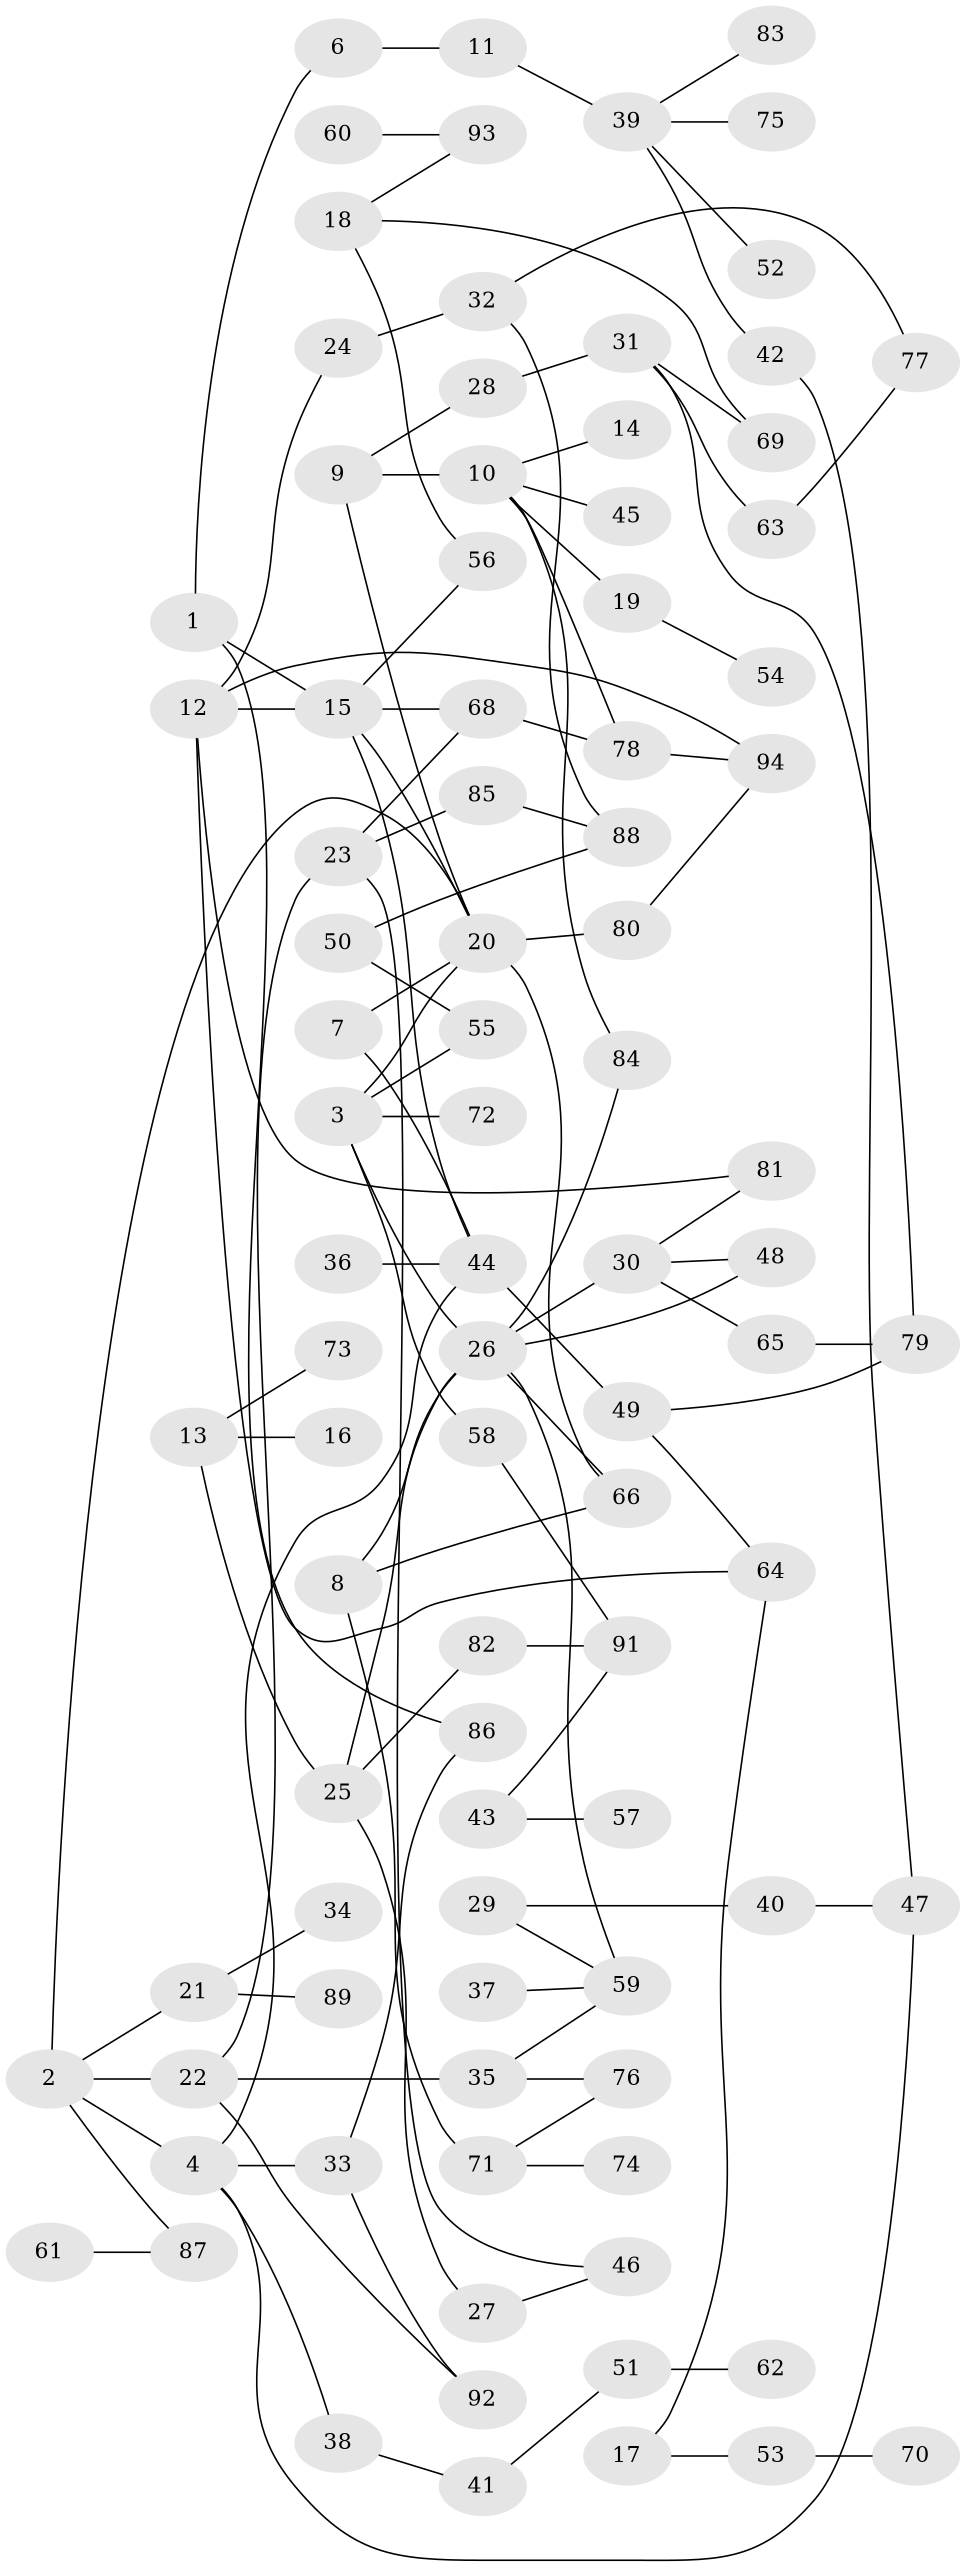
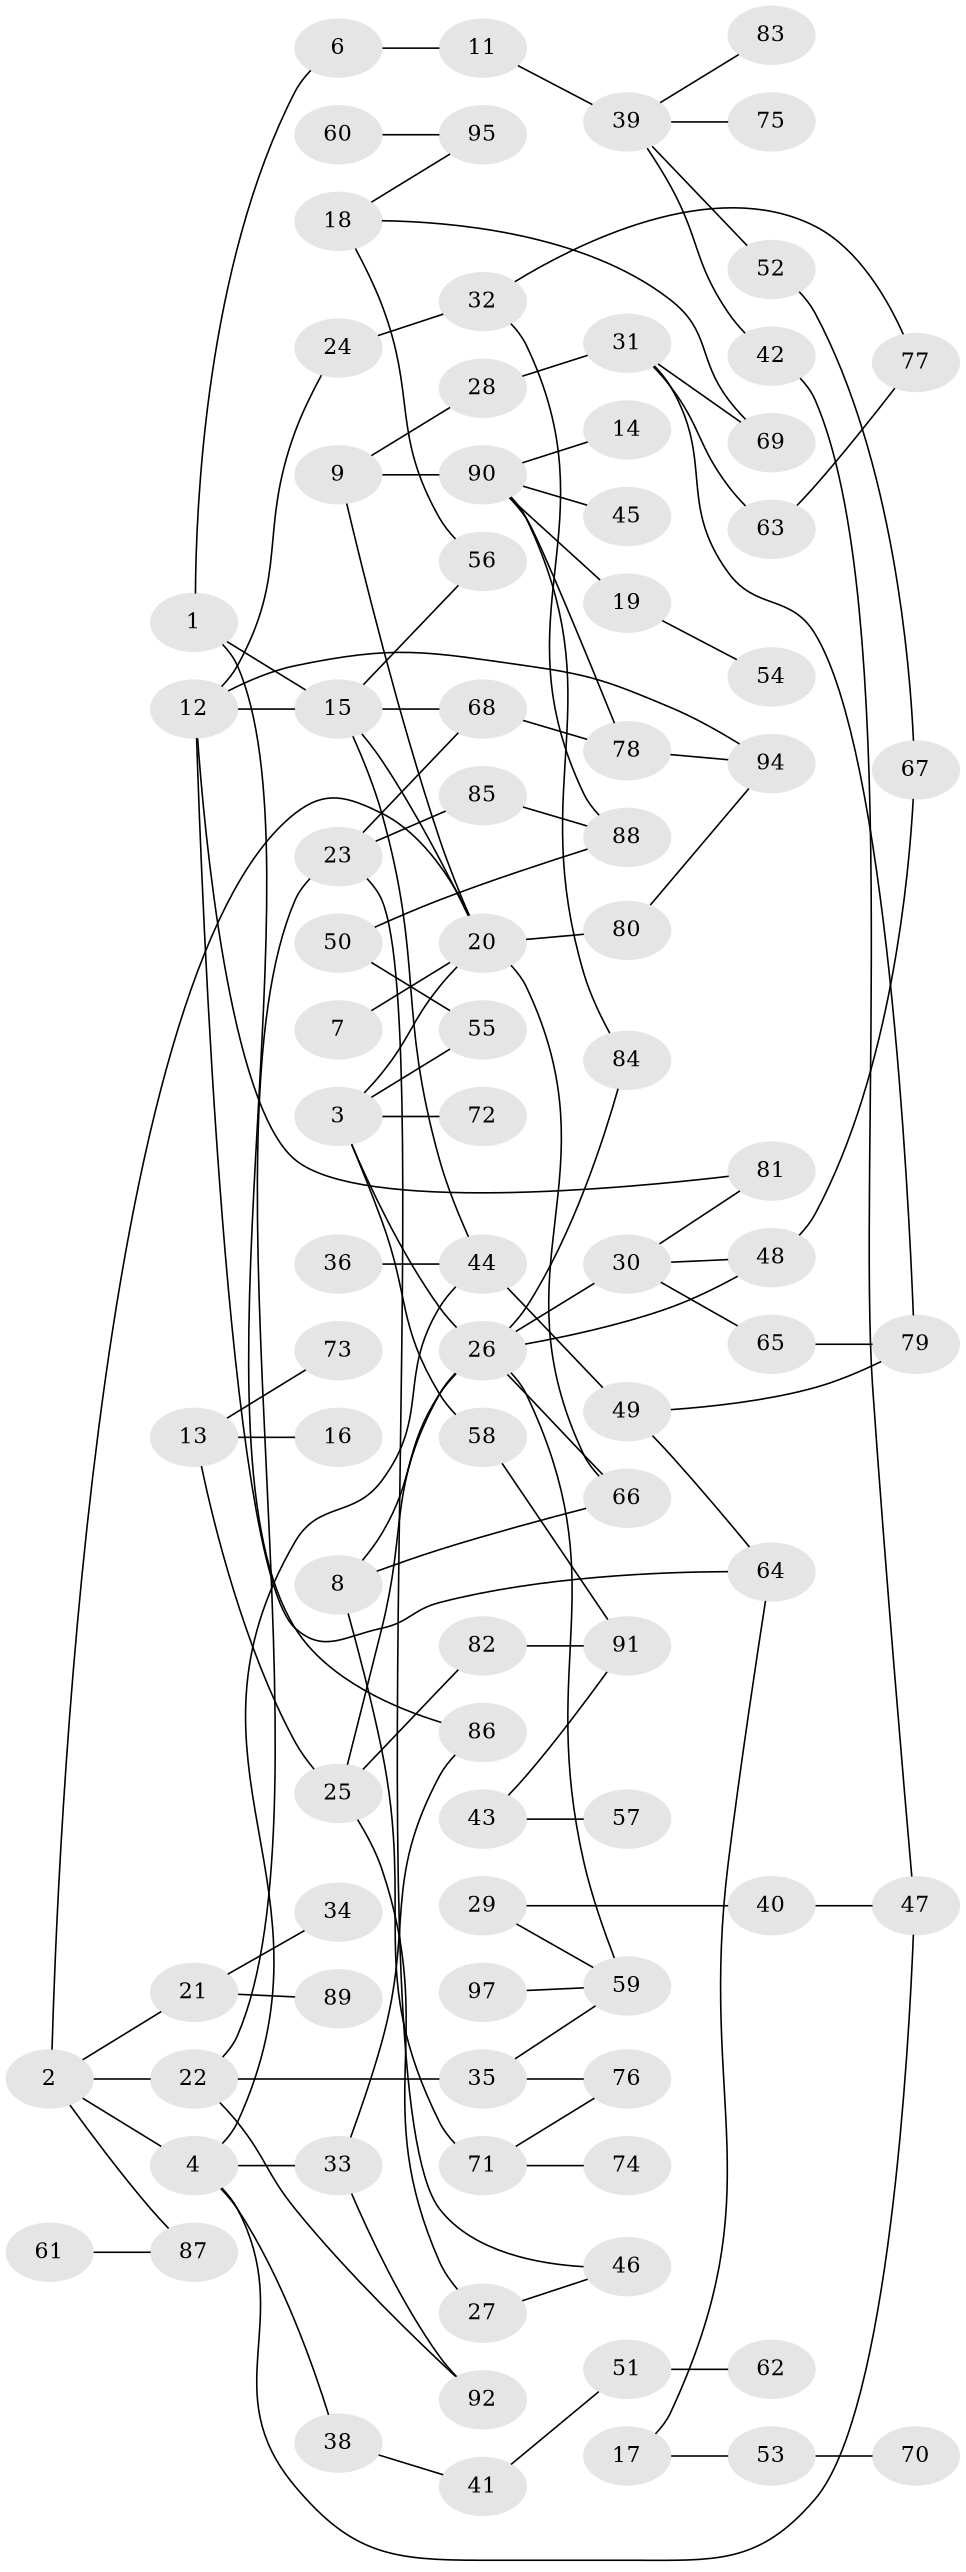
  graph {
    rankdir=LR
    node [color=gray90 style=filled]
    edge [weight=1.0]
    1
    6
    15
    86
    11
    20
    44
    56
    68
    2
    4
    21
    22
    87
    33
    38
    47
    66
    80
    34
    89
    23
    35
    92
    3
    26
    55
    58
    72
    84
    30
    48
    59
    91
    41
    49
-   37
+   37 [label=97]
    39
    7
    8
    71
    76
    74
    9
-   10
+   10 [label=90]
    28
    14
    19
    45
    78
    31
    54
    94
    42
    52
    75
    83
    12
    24
    64
    81
    32
    13
    16
    25
    73
    27
    82
    17
    53
    70
    18
    69
-   93
+   93 [label=95]
    46
    85
    88
    77
    65
+   67
    63
    79
    29
    40
    36
    51
    62
    43
    57
    50
    60
    61
    1 -- 6
    1 -- 15
    1 -- 86
    6 -- 11
    15 -- 20
    15 -- 44
    15 -- 56
    15 -- 68
    11 -- 39
    20 -- 66
    20 -- 80
    44 -- 49
    68 -- 78
    2 -- 20
    2 -- 4
    2 -- 21
    2 -- 22
    2 -- 87
    4 -- 44
    4 -- 33
    4 -- 38
    4 -- 47
    21 -- 34
    21 -- 89
    22 -- 23
    22 -- 35
    22 -- 92
    33 -- 86
    33 -- 92
    38 -- 41
    80 -- 94
    23 -- 68
    23 -- 46
    23 -- 85
    35 -- 59
    35 -- 76
    3 -- 20
    3 -- 26
    3 -- 55
    3 -- 58
    3 -- 72
    26 -- 66
    26 -- 84
    26 -- 30
    26 -- 48
    26 -- 59
    58 -- 91
    30 -- 48
    30 -- 81
    30 -- 65
+   48 -- 67
    41 -- 51
    49 -- 64
    49 -- 79
    37 -- 59
    39 -- 42
    39 -- 52
    39 -- 75
    39 -- 83
    7 -- 20
-   7 -- 44
    8 -- 66
    8 -- 26
    8 -- 71
    71 -- 76
    71 -- 74
    9 -- 20
    9 -- 10
    9 -- 28
    10 -- 84
    10 -- 14
    10 -- 19
    10 -- 45
    10 -- 78
    28 -- 31
    19 -- 54
    78 -- 94
    31 -- 69
    31 -- 63
    31 -- 79
    42 -- 47
+   52 -- 67
    12 -- 15
    12 -- 94
    12 -- 24
    12 -- 64
    12 -- 81
    24 -- 32
    32 -- 88
    32 -- 77
    13 -- 16
    13 -- 25
    13 -- 73
    25 -- 26
    25 -- 27
    25 -- 82
    27 -- 46
    82 -- 91 [weight=2.0]
    17 -- 64
    17 -- 53
    53 -- 70
    18 -- 56
    18 -- 69
    18 -- 93
    85 -- 88
    65 -- 79
    63 -- 77
    29 -- 59
    29 -- 40
    40 -- 47
    36 -- 44
    51 -- 62
    43 -- 91
    43 -- 57
    50 -- 55
    50 -- 88
    60 -- 93
    61 -- 87
  }
